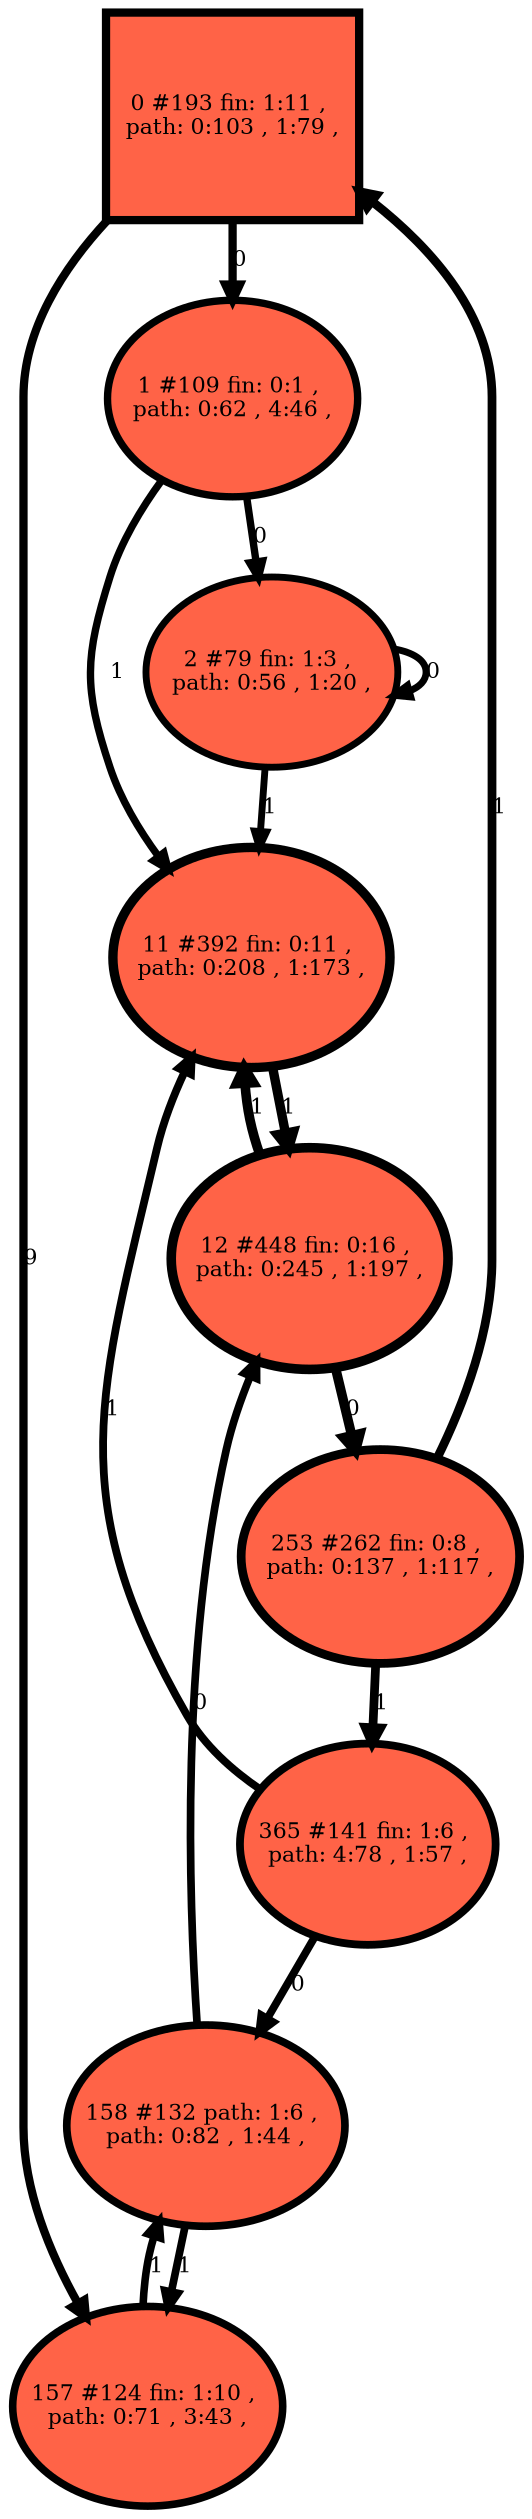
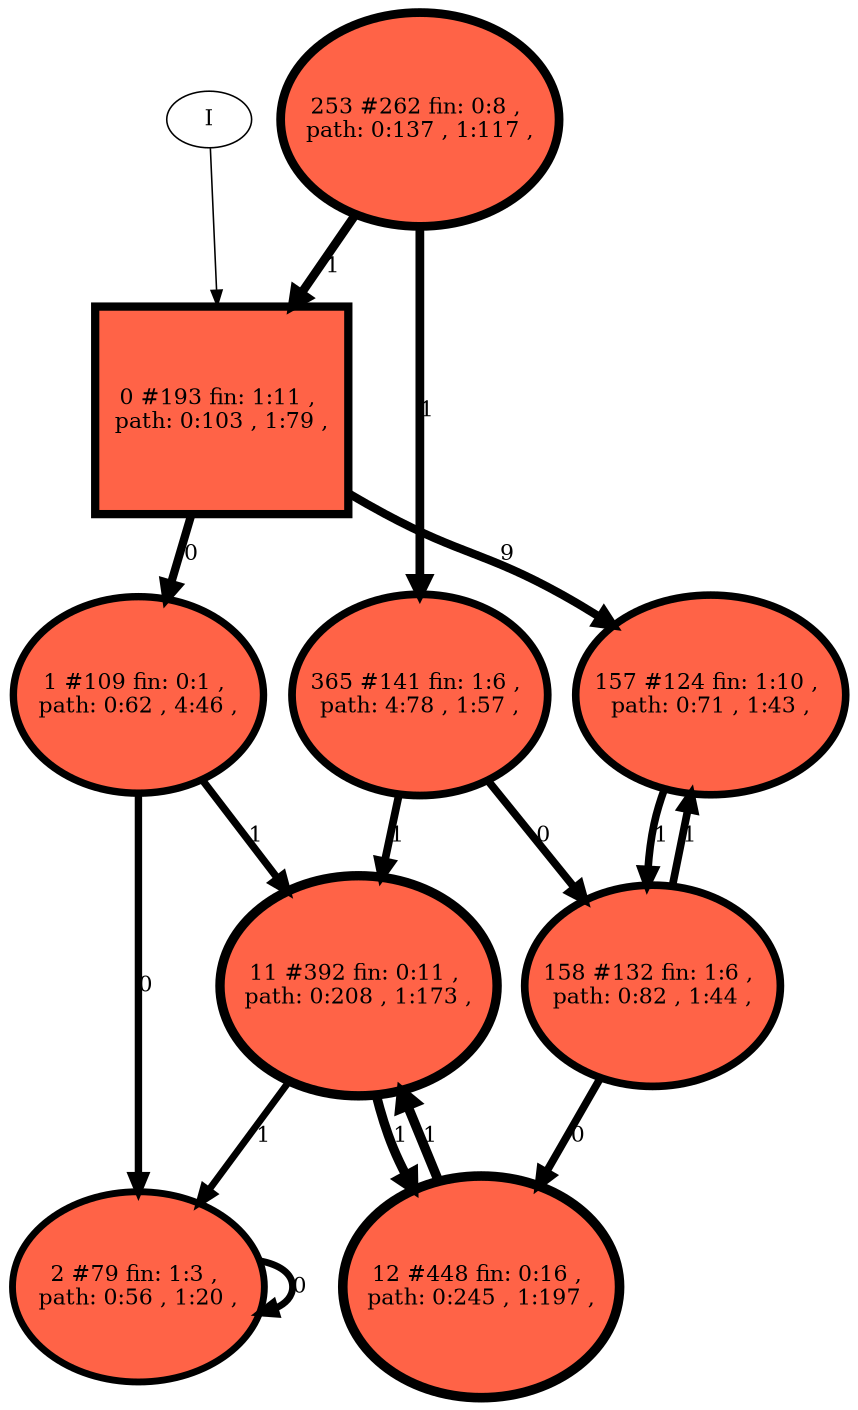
  digraph {
    node [fillcolor=tomato style=filled]
    edge [penwidth=5.26786]
    n1 [height=1.83543 label="0 #193 fin: 1:11 , \n path: 0:103 , 1:79 , " penwidth=5.26786 shape=box width=1.83543]
    n2 [height=1.74055 label="1 #109 fin: 0:1 , \n path: 0:62 , 4:46 , " penwidth=4.70048 width=1.74055]
-   n3 [height=1.76273 label="157 #124 fin: 1:10 , \n path: 0:71 , 3:43 , " penwidth=4.82831 width=1.76273]
+   n3 [height=1.76273 label="157 #124 fin: 1:10 , \n path: 0:71 , 1:43 , " penwidth=4.82831 width=1.76273]
    n4 [height=1.68307 label="2 #79 fin: 1:3 , \n path: 0:56 , 1:20 , " penwidth=4.38203 width=1.68307]
    n5 [height=1.94216 label="11 #392 fin: 0:11 , \n path: 0:208 , 1:173 , " penwidth=5.97381 width=1.94216]
-   n6 [height=1.77332 label="158 #132 path: 1:6 , \n path: 0:82 , 1:44 , " penwidth=4.89035 width=1.77332]
+   n6 [height=1.77332 label="158 #132 fin: 1:6 , \n path: 0:82 , 1:44 , " penwidth=4.89035 width=1.77332]
+   I [fillcolor="" style=""]
    n8 [height=1.96108 label="12 #448 fin: 0:16 , \n path: 0:245 , 1:197 , " penwidth=6.10702 width=1.96108]
    n9 [height=1.88284 label="253 #262 fin: 0:8 , \n path: 0:137 , 1:117 , " penwidth=5.57215 width=1.88284]
    n10 [height=1.78437 label="365 #141 fin: 1:6 , \n path: 4:78 , 1:57 , " penwidth=4.95583 width=1.78437]
    n1 -> n2 [label="0 "]
    n1 -> n3 [label="9 "]
    n2 -> n4 [label="0 " penwidth=4.70048]
    n2 -> n5 [label="1 " penwidth=4.70048]
    n3 -> n6 [label="1 " penwidth=4.82831]
    n4 -> n4 [label="0 " penwidth=4.38203]
-   n4 -> n5 [label="1 " penwidth=4.38203]
+   n5 -> n4 [label="1 " penwidth=4.38203]
    n5 -> n8 [label="1 " penwidth=5.97381]
    n6 -> n3 [label="1 " penwidth=4.89035]
    n6 -> n8 [label="0 " penwidth=4.89035]
+   I -> n1 [penwidth=""]
    n8 -> n5 [label="1 " penwidth=6.10702]
-   n8 -> n9 [label="0 " penwidth=6.10702]
    n9 -> n1 [label="1 " penwidth=5.57215]
    n9 -> n10 [label="1 " penwidth=5.57215]
    n10 -> n5 [label="1 " penwidth=4.95583]
    n10 -> n6 [label="0 " penwidth=4.95583]
  }
